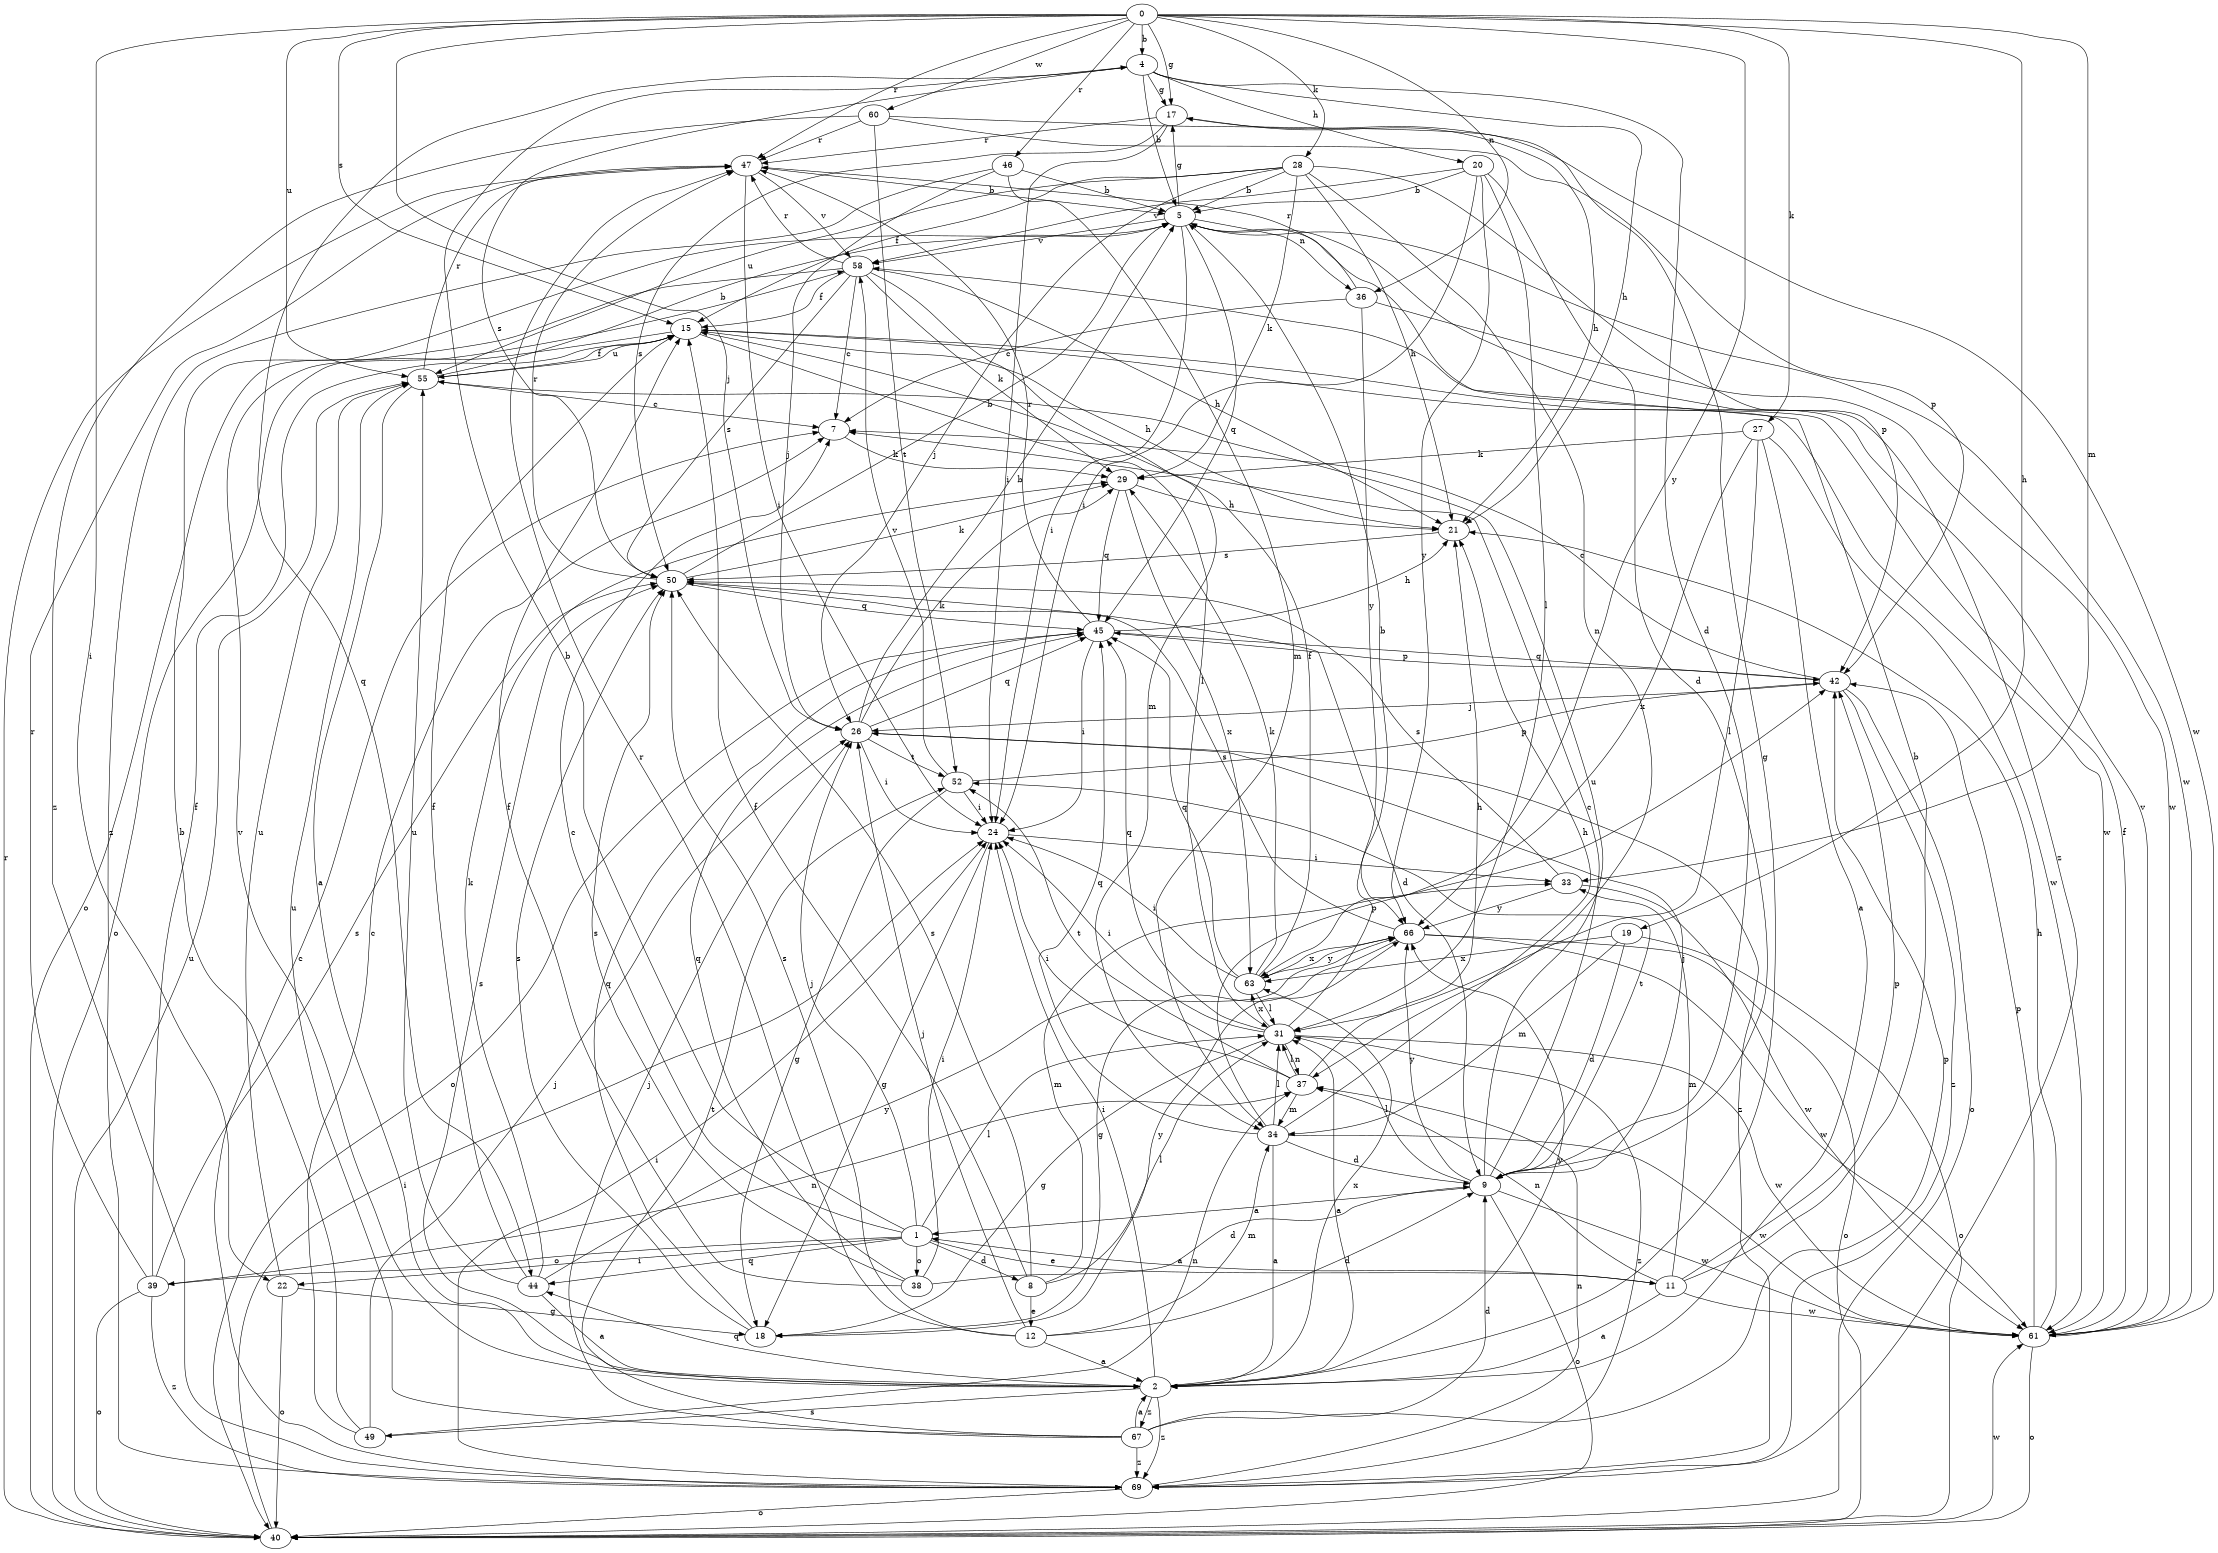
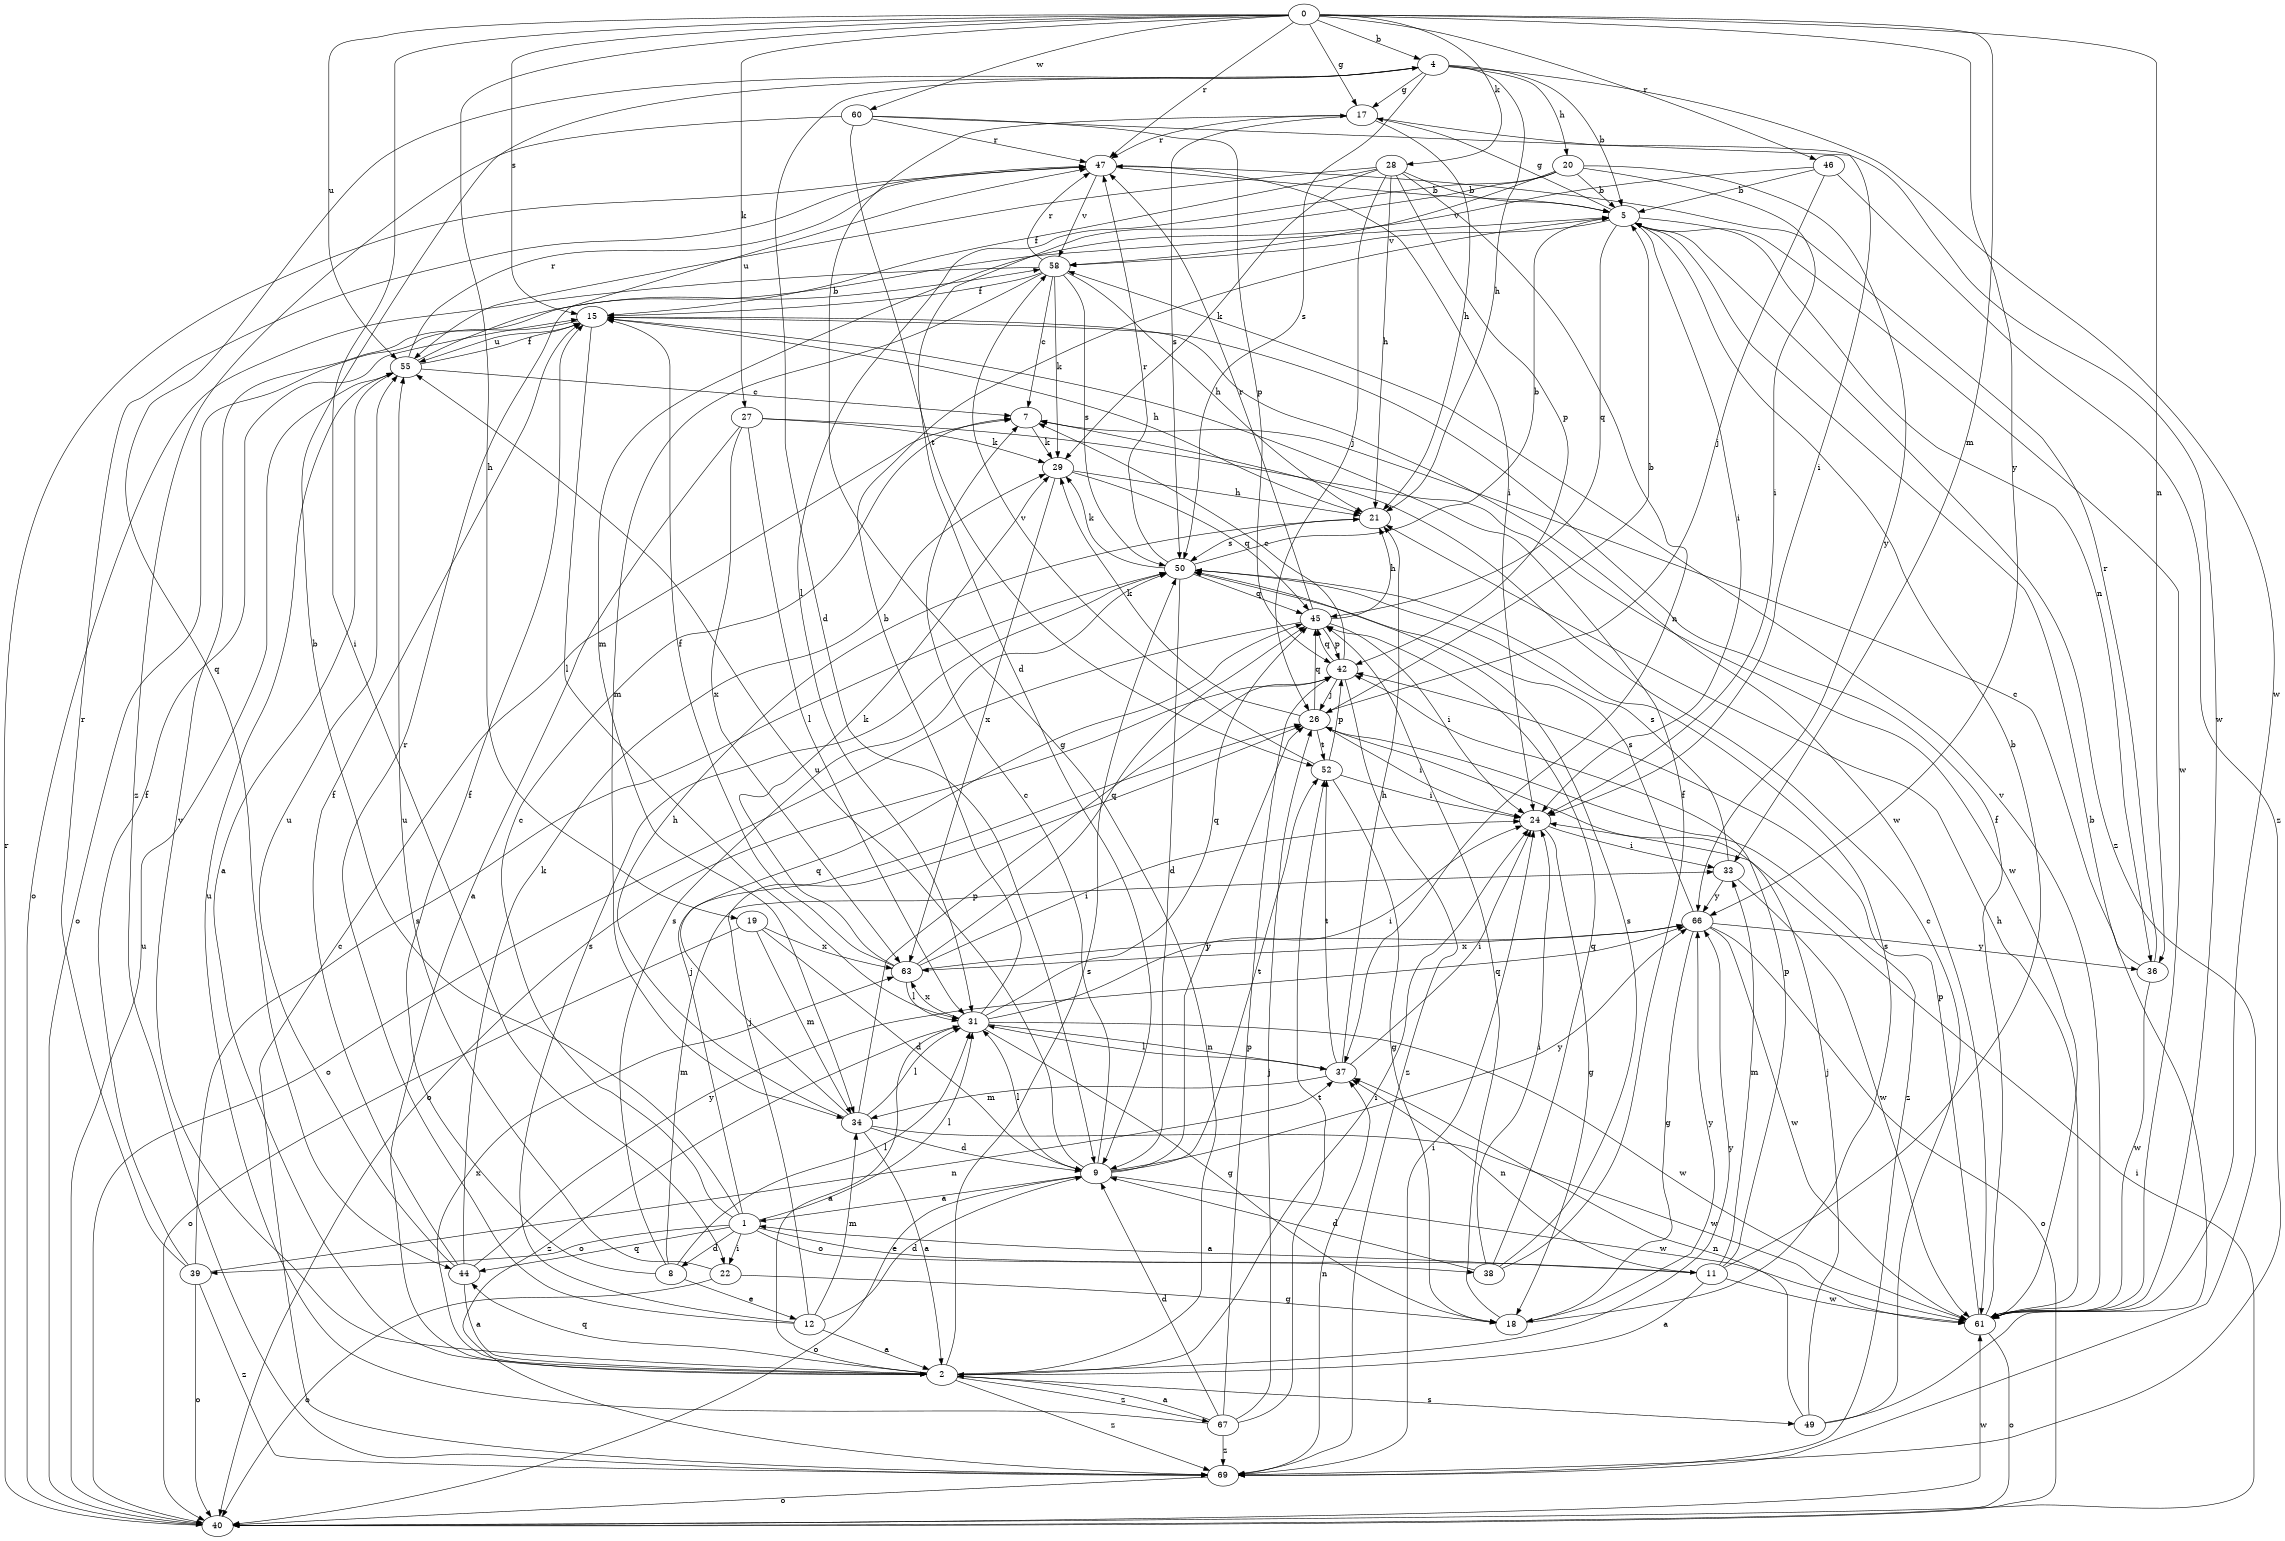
  strict digraph {
    fontname="DejaVu Serif"
    node [fontname="DejaVu Serif"]
    edge [fontname="DejaVu Serif"]
    0
    4
    15
    17
    19
    22
    26
    27
    28
    33
    36
    46
    47
    55
    60
    66
    44
    50
    5
    9
    20
    21
    61
    31
    40
    24
    63
    34
    18
    69
    45
    29
    52
    2
    37
    42
    7
    58
    1
    8
    11
    38
    39
    12
    49
    67
    0 -> 4 [label=b]
    0 -> 15 [label=s]
    0 -> 17 [label=g]
    0 -> 19 [label=h]
    0 -> 22 [label=i]
-   0 -> 26 [label=j]
    0 -> 27 [label=k]
    0 -> 28 [label=k]
    0 -> 33 [label=m]
    0 -> 36 [label=n]
    0 -> 46 [label=r]
    0 -> 47 [label=r]
    0 -> 55 [label=u]
    0 -> 60 [label=w]
    0 -> 66 [label=y]
    4 -> 17 [label=g]
    4 -> 44 [label=q]
    4 -> 50 [label=s]
    4 -> 5 [label=b]
    4 -> 9 [label=d]
    4 -> 20 [label=h]
    4 -> 21 [label=h]
+   4 -> 61 [label=w]
    15 -> 55 [label=u]
    15 -> 21 [label=h]
    15 -> 61 [label=w]
    15 -> 31 [label=l]
    15 -> 40 [label=o]
    17 -> 47 [label=r]
    17 -> 50 [label=s]
    17 -> 21 [label=h]
    17 -> 24 [label=i]
    19 -> 9 [label=d]
    19 -> 40 [label=o]
    19 -> 63 [label=x]
    19 -> 34 [label=m]
    22 -> 55 [label=u]
    22 -> 40 [label=o]
    22 -> 18 [label=g]
    26 -> 5 [label=b]
    26 -> 24 [label=i]
    26 -> 69 [label=z]
    26 -> 45 [label=q]
    26 -> 29 [label=k]
    26 -> 52 [label=t]
    27 -> 61 [label=w]
    27 -> 31 [label=l]
    27 -> 63 [label=x]
    27 -> 29 [label=k]
    27 -> 2 [label=a]
    28 -> 15 [label=f]
    28 -> 26 [label=j]
    28 -> 55 [label=u]
    28 -> 5 [label=b]
    28 -> 21 [label=h]
    28 -> 29 [label=k]
    28 -> 37 [label=n]
    28 -> 42 [label=p]
    33 -> 66 [label=y]
    33 -> 50 [label=s]
    33 -> 61 [label=w]
    36 -> 47 [label=r]
-   36 -> 66 [label=y]
+   66 -> 36 [label=y]
    36 -> 61 [label=w]
    36 -> 7 [label=c]
    46 -> 26 [label=j]
    46 -> 5 [label=b]
    46 -> 34 [label=m]
    46 -> 69 [label=z]
    47 -> 5 [label=b]
    47 -> 24 [label=i]
    47 -> 58 [label=v]
    55 -> 15 [label=f]
    55 -> 47 [label=r]
    55 -> 5 [label=b]
    55 -> 2 [label=a]
    55 -> 7 [label=c]
    60 -> 47 [label=r]
    60 -> 61 [label=w]
    60 -> 69 [label=z]
    60 -> 52 [label=t]
    60 -> 42 [label=p]
    66 -> 50 [label=s]
    66 -> 61 [label=w]
    66 -> 40 [label=o]
    66 -> 63 [label=x]
    66 -> 18 [label=g]
    44 -> 15 [label=f]
    44 -> 55 [label=u]
    44 -> 66 [label=y]
    44 -> 29 [label=k]
    44 -> 2 [label=a]
    50 -> 47 [label=r]
    50 -> 5 [label=b]
    50 -> 9 [label=d]
    50 -> 45 [label=q]
    50 -> 29 [label=k]
    5 -> 17 [label=g]
    5 -> 36 [label=n]
    5 -> 61 [label=w]
    5 -> 24 [label=i]
    5 -> 69 [label=z]
    5 -> 45 [label=q]
    5 -> 58 [label=v]
    9 -> 26 [label=j]
    9 -> 55 [label=u]
    9 -> 66 [label=y]
    9 -> 61 [label=w]
    9 -> 31 [label=l]
    9 -> 40 [label=o]
    9 -> 52 [label=t]
    9 -> 7 [label=c]
    9 -> 1 [label=a]
    20 -> 66 [label=y]
    20 -> 5 [label=b]
    20 -> 9 [label=d]
    20 -> 31 [label=l]
    20 -> 24 [label=i]
    20 -> 58 [label=v]
    21 -> 50 [label=s]
    61 -> 15 [label=f]
    61 -> 21 [label=h]
    61 -> 40 [label=o]
    61 -> 42 [label=p]
    61 -> 58 [label=v]
    31 -> 5 [label=b]
    31 -> 61 [label=w]
    31 -> 24 [label=i]
    31 -> 63 [label=x]
    31 -> 18 [label=g]
    31 -> 69 [label=z]
    31 -> 45 [label=q]
    31 -> 37 [label=n]
    40 -> 47 [label=r]
    40 -> 55 [label=u]
    40 -> 61 [label=w]
    40 -> 24 [label=i]
    24 -> 33 [label=i]
    24 -> 18 [label=g]
    63 -> 15 [label=f]
    63 -> 66 [label=y]
    63 -> 31 [label=l]
    63 -> 24 [label=i]
    63 -> 45 [label=q]
    63 -> 29 [label=k]
    34 -> 9 [label=d]
    34 -> 21 [label=h]
    34 -> 61 [label=w]
    34 -> 31 [label=l]
    34 -> 45 [label=q]
    34 -> 2 [label=a]
    34 -> 42 [label=p]
    18 -> 66 [label=y]
    18 -> 50 [label=s]
    18 -> 45 [label=q]
    69 -> 40 [label=o]
    69 -> 24 [label=i]
    69 -> 37 [label=n]
    69 -> 7 [label=c]
    45 -> 47 [label=r]
    45 -> 21 [label=h]
    45 -> 40 [label=o]
    45 -> 24 [label=i]
    45 -> 42 [label=p]
    29 -> 21 [label=h]
    29 -> 63 [label=x]
    29 -> 45 [label=q]
    52 -> 24 [label=i]
    52 -> 18 [label=g]
    52 -> 42 [label=p]
    52 -> 58 [label=v]
    2 -> 17 [label=g]
    2 -> 66 [label=y]
    2 -> 44 [label=q]
    2 -> 50 [label=s]
    2 -> 31 [label=a]
    2 -> 24 [label=i]
    2 -> 63 [label=x]
    2 -> 69 [label=z]
    2 -> 58 [label=v]
    2 -> 49 [label=s]
    2 -> 67 [label=z]
    37 -> 21 [label=h]
    37 -> 31 [label=l]
    37 -> 24 [label=i]
    37 -> 34 [label=m]
    37 -> 52 [label=t]
    42 -> 26 [label=j]
    42 -> 40 [label=o]
    42 -> 69 [label=z]
    42 -> 45 [label=q]
    42 -> 7 [label=c]
    7 -> 29 [label=k]
    58 -> 15 [label=f]
    58 -> 47 [label=r]
    58 -> 50 [label=s]
    58 -> 21 [label=h]
    58 -> 40 [label=o]
    58 -> 34 [label=m]
    58 -> 29 [label=k]
    58 -> 7 [label=c]
    1 -> 4 [label=b]
    1 -> 22 [label=i]
    1 -> 26 [label=j]
    1 -> 44 [label=q]
    1 -> 31 [label=l]
    1 -> 7 [label=c]
    1 -> 8 [label=d]
    1 -> 11 [label=e]
    1 -> 38 [label=o]
    1 -> 39 [label=o]
    8 -> 15 [label=f]
    8 -> 33 [label=m]
    8 -> 50 [label=s]
    8 -> 31 [label=l]
    8 -> 12 [label=e]
    11 -> 33 [label=m]
    11 -> 5 [label=b]
    11 -> 61 [label=w]
    11 -> 2 [label=a]
    11 -> 37 [label=n]
    11 -> 42 [label=p]
    11 -> 1 [label=a]
    38 -> 15 [label=f]
    38 -> 50 [label=s]
    38 -> 9 [label=d]
    38 -> 24 [label=i]
    38 -> 45 [label=q]
    39 -> 15 [label=f]
    39 -> 47 [label=r]
    39 -> 50 [label=s]
    39 -> 40 [label=o]
    39 -> 69 [label=z]
    39 -> 37 [label=n]
    12 -> 26 [label=j]
    12 -> 47 [label=r]
    12 -> 50 [label=s]
    12 -> 9 [label=d]
    12 -> 34 [label=m]
    12 -> 2 [label=a]
    49 -> 26 [label=j]
    49 -> 5 [label=b]
    49 -> 37 [label=n]
    49 -> 7 [label=c]
    67 -> 26 [label=j]
    67 -> 55 [label=u]
    67 -> 9 [label=d]
    67 -> 69 [label=z]
    67 -> 52 [label=t]
    67 -> 2 [label=a]
    67 -> 42 [label=p]
  }
